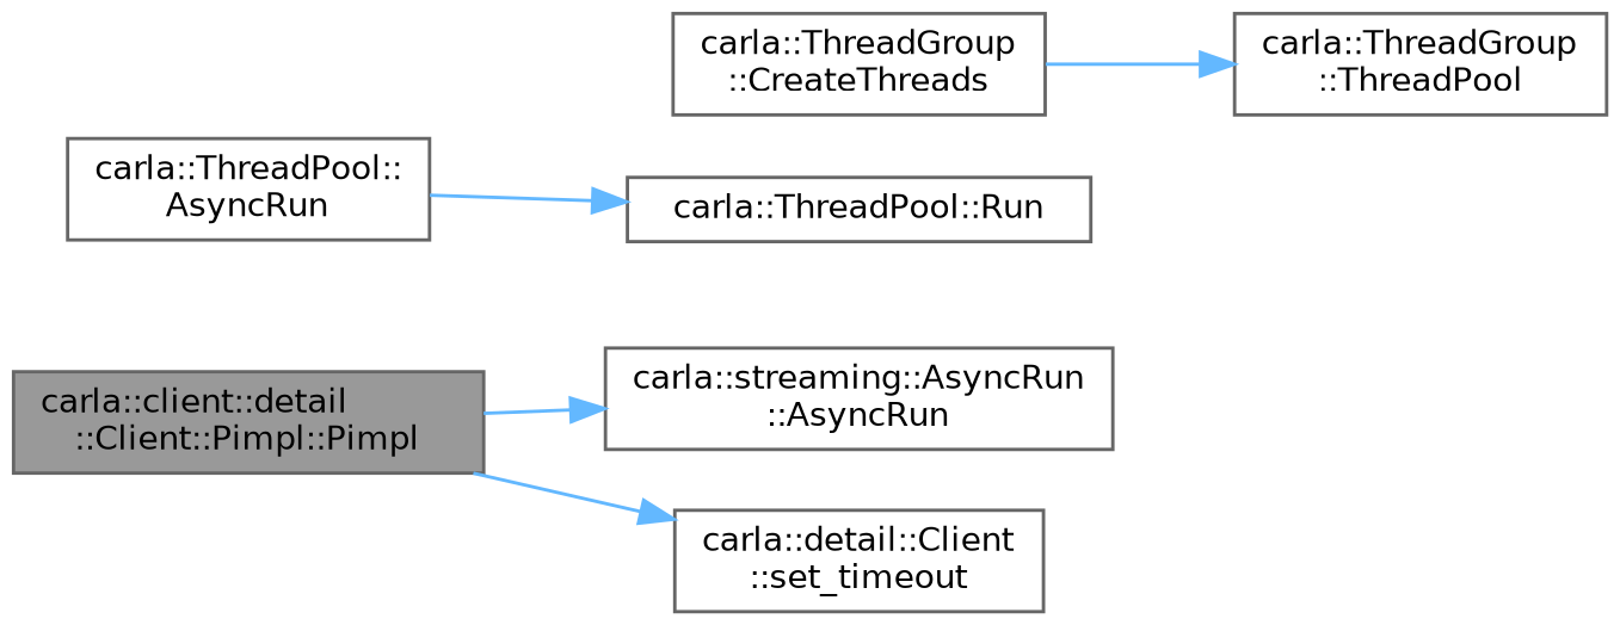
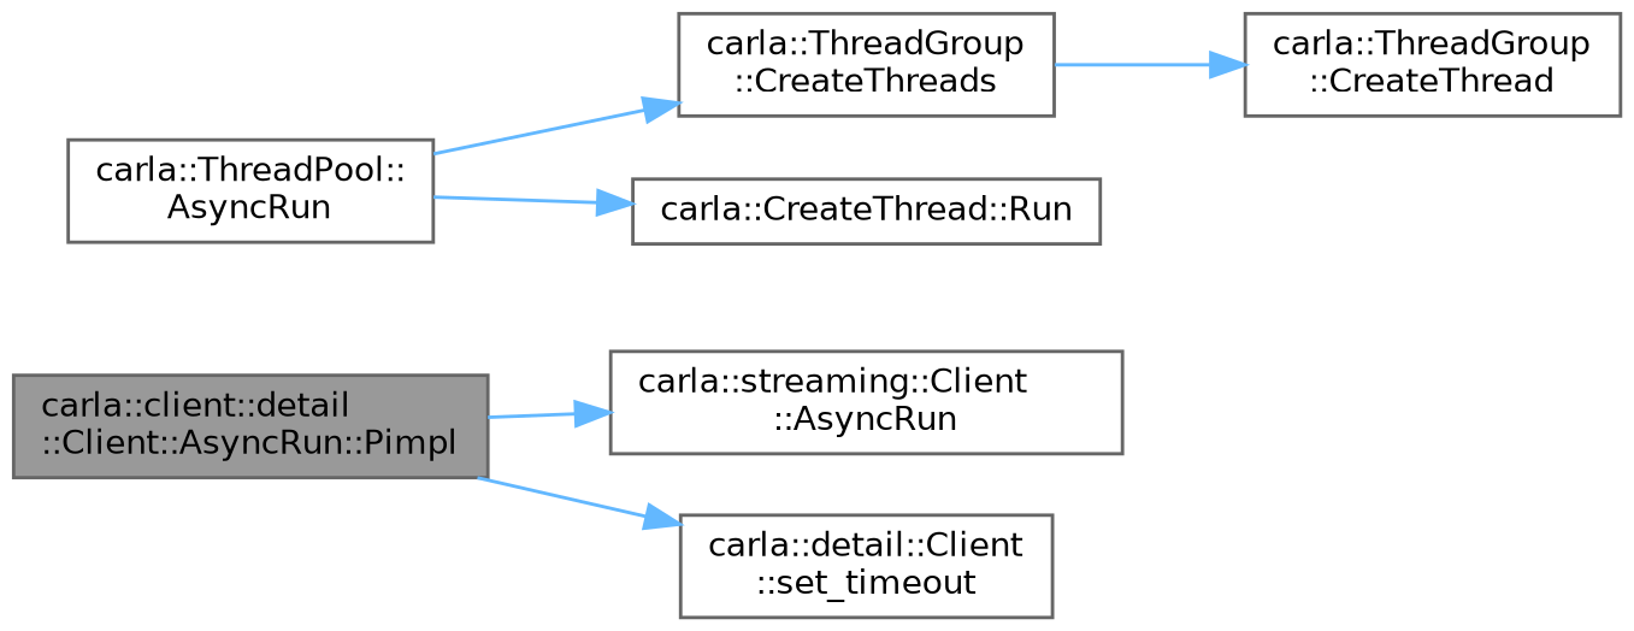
  digraph {
    rankdir=LR
    node [color=grey40 fillcolor=white fontname=Helvetica fontsize=10 shape=box style=filled]
    edge [color=steelblue1 fontname=Helvetica fontsize=10 labelfontname=Helvetica labelfontsize=10 style=solid]
-   n1 [color=gray40 fillcolor=grey60 fontcolor=black height=0.2 label="carla::client::detail\l::Client::Pimpl::Pimpl" width=0.4]
-   n2 [height=0.2 label="carla::streaming::AsyncRun\l::AsyncRun" width=0.4]
+   n1 [color=gray40 fillcolor=grey60 fontcolor=black height=0.2 label="carla::client::detail\l::Client::AsyncRun::Pimpl" width=0.4]
+   n2 [height=0.2 label="carla::streaming::Client\l::AsyncRun" width=0.4]
    n3 [height=0.2 label="carla::detail::Client\l::set_timeout" width=0.4]
    n4 [height=0.2 label="carla::ThreadPool::\lAsyncRun" width=0.4]
    n5 [height=0.2 label="carla::ThreadGroup\l::CreateThreads" width=0.4]
-   n6 [height=0.2 label="carla::ThreadPool::Run" width=0.4]
-   n7 [height=0.2 label="carla::ThreadGroup\l::ThreadPool" width=0.4]
+   n6 [height=0.2 label="carla::CreateThread::Run" width=0.4]
+   n7 [height=0.2 label="carla::ThreadGroup\l::CreateThread" width=0.4]
    n1 -> n2
    n1 -> n3
+   n4 -> n5
    n4 -> n6
    n5 -> n7
  }
